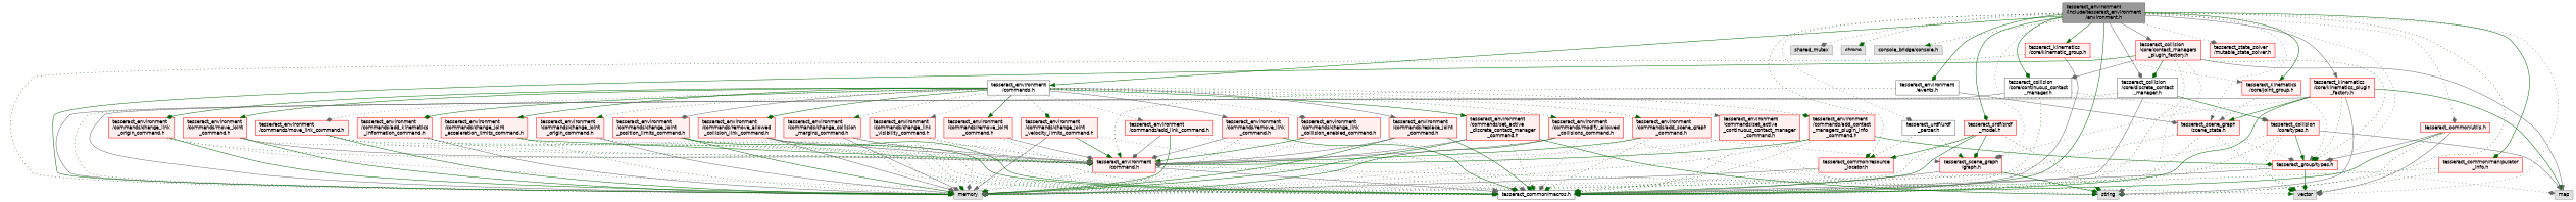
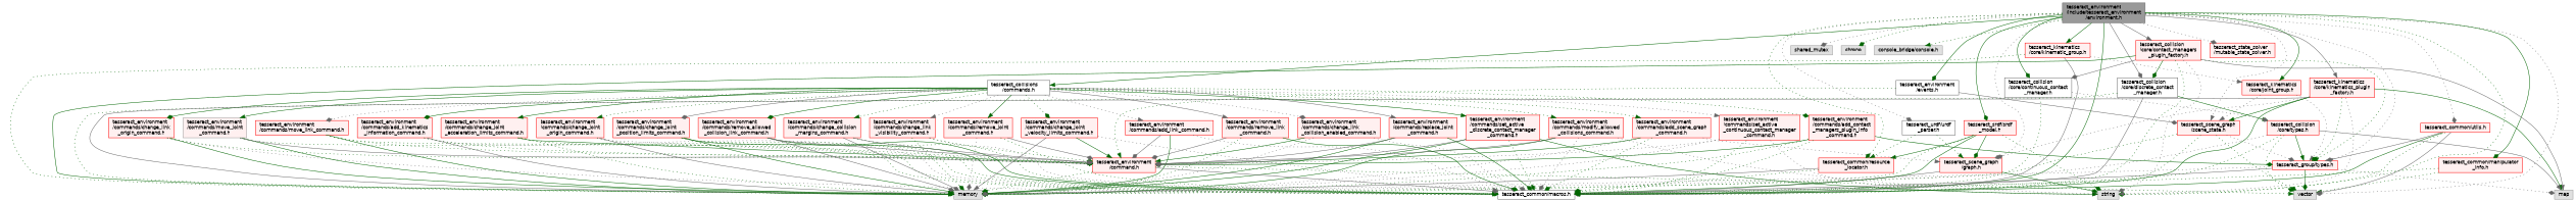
  digraph {
    fontname="DejaVu Sans"
    node [color=red fillcolor="#FFF0F0" fontname="DejaVu Sans" fontsize=10 shape=box style=filled]
    edge [arrowhead=diamond color=darkgreen fontname="DejaVu Sans" fontsize=10 labelfontname=Helvetica labelfontsize=10 style=dotted]
    n1 [color=gray40 fillcolor=grey60 fontcolor=black height=0.2 label="tesseract_environment\l/include/tesseract_environment\l/environment.h" width=0.4]
    n2 [color=grey40 fillcolor=white height=0.2 label="tesseract_common/macros.h" width=0.4]
    n3 [color=grey60 fillcolor="#E0E0E0" height=0.2 label=vector width=0.4]
    n4 [color=grey60 fillcolor="#E0E0E0" height=0.2 label=string width=0.4]
    n5 [color=grey60 fillcolor="#E0E0E0" height=0.2 label=shared_mutex width=0.4]
    n6 [color=grey60 fillcolor="#E0E0E0" height=0.2 label=chrono width=0.4]
    n7 [color=grey60 fillcolor="#E0E0E0" height=0.2 label="console_bridge/console.h" width=0.4]
-   n8 [color=grey40 fillcolor=white height=0.2 label="tesseract_environment\l/commands.h" width=0.4]
+   n8 [color=grey40 fillcolor=white height=0.2 label="tesseract_collisions\l/commands.h" width=0.4]
    n9 [height=0.2 label="tesseract_group/types.h" width=0.4]
    n10 [height=0.2 label="tesseract_scene_graph\l/graph.h" width=0.4]
    n11 [color=grey40 fillcolor=white height=0.2 label="tesseract_environment\l/events.h" width=0.4]
    n12 [height=0.2 label="tesseract_scene_graph\l/scene_state.h" width=0.4]
    n13 [color=grey40 fillcolor=white height=0.2 label="tesseract_collision\l/core/discrete_contact\l_manager.h" width=0.4]
    n14 [color=grey40 fillcolor=white height=0.2 label="tesseract_collision\l/core/continuous_contact\l_manager.h" width=0.4]
    n15 [height=0.2 label="tesseract_collision\l/core/contact_managers\l_plugin_factory.h" width=0.4]
    n16 [height=0.2 label="tesseract_state_solver\l/mutable_state_solver.h" width=0.4]
    n17 [color=grey40 fillcolor=white height=0.2 label="tesseract_urdf/urdf\l_parser.h" width=0.4]
    n18 [height=0.2 label="tesseract_common/resource\l_locator.h" width=0.4]
    n19 [height=0.2 label="tesseract_srdf/srdf\l_model.h" width=0.4]
    n20 [height=0.2 label="tesseract_common/manipulator\l_info.h" width=0.4]
    n21 [height=0.2 label="tesseract_common/utils.h" width=0.4]
    n22 [height=0.2 label="tesseract_kinematics\l/core/joint_group.h" width=0.4]
    n23 [height=0.2 label="tesseract_kinematics\l/core/kinematic_group.h" width=0.4]
    n24 [height=0.2 label="tesseract_kinematics\l/core/kinematics_plugin\l_factory.h" width=0.4]
    n25 [height=0.2 label="tesseract_environment\l/commands/add_contact\l_managers_plugin_info\l_command.h" width=0.4]
    n26 [height=0.2 label="tesseract_environment\l/commands/add_link_command.h" width=0.4]
    n27 [height=0.2 label="tesseract_environment\l/commands/add_kinematics\l_information_command.h" width=0.4]
    n28 [height=0.2 label="tesseract_environment\l/commands/add_scene_graph\l_command.h" width=0.4]
    n29 [height=0.2 label="tesseract_environment\l/commands/change_joint\l_acceleration_limits_command.h" width=0.4]
    n30 [height=0.2 label="tesseract_environment\l/commands/change_joint\l_origin_command.h" width=0.4]
    n31 [height=0.2 label="tesseract_environment\l/commands/change_joint\l_position_limits_command.h" width=0.4]
    n32 [height=0.2 label="tesseract_environment\l/commands/change_joint\l_velocity_limits_command.h" width=0.4]
    n33 [height=0.2 label="tesseract_environment\l/commands/change_link\l_collision_enabled_command.h" width=0.4]
    n34 [height=0.2 label="tesseract_environment\l/commands/change_link\l_origin_command.h" width=0.4]
    n35 [height=0.2 label="tesseract_environment\l/commands/change_link\l_visibility_command.h" width=0.4]
    n36 [height=0.2 label="tesseract_environment\l/commands/modify_allowed\l_collisions_command.h" width=0.4]
-   n37 [height=0.2 label="tesseract_environment\l/commands/move_joint\l_command.h" width=0.4]
+   n37 [color=grey60 height=0.2 label="tesseract_environment\l/commands/move_joint\l_command.h" width=0.4]
    n38 [height=0.2 label="tesseract_environment\l/commands/move_link_command.h" width=0.4]
    n39 [height=0.2 label="tesseract_environment\l/commands/remove_allowed\l_collision_link_command.h" width=0.4]
    n40 [height=0.2 label="tesseract_environment\l/commands/remove_joint\l_command.h" width=0.4]
    n41 [height=0.2 label="tesseract_environment\l/commands/remove_link\l_command.h" width=0.4]
    n42 [height=0.2 label="tesseract_environment\l/commands/replace_joint\l_command.h" width=0.4]
    n43 [height=0.2 label="tesseract_environment\l/commands/change_collision\l_margins_command.h" width=0.4]
    n44 [height=0.2 label="tesseract_environment\l/commands/set_active\l_continuous_contact_manager\l_command.h" width=0.4]
    n45 [height=0.2 label="tesseract_environment\l/commands/set_active\l_discrete_contact_manager\l_command.h" width=0.4]
    n46 [color=grey60 fillcolor="#E0E0E0" height=0.2 label=memory width=0.4]
    n47 [color=grey60 fillcolor="#E0E0E0" height=0.2 label=map width=0.4]
    n48 [height=0.2 label="tesseract_environment\l/command.h" width=0.4]
    n49 [height=0.2 label="tesseract_collision\l/core/types.h" width=0.4]
    n1 -> n2 [arrowhead=normal style=solid]
    n1 -> n3 [color=gray40]
    n1 -> n4
    n1 -> n5 [color=gray40]
    n1 -> n6
    n1 -> n7 [arrowhead=normal]
    n1 -> n8 [arrowhead=normal style=solid]
    n1 -> n9 [color=gray40]
    n1 -> n10 [color=gray40]
    n1 -> n11 [style=solid]
    n1 -> n12 [arrowhead=normal color=gray40]
    n1 -> n13 [color=gray40 style=solid]
    n1 -> n14 [style=solid]
    n1 -> n15 [arrowhead=normal color=gray40 style=solid]
    n1 -> n16 [color=gray40]
    n1 -> n17 [color=gray40]
    n1 -> n18
    n1 -> n19 [style=solid]
    n1 -> n20 [style=solid]
    n1 -> n21 [color=gray40]
    n1 -> n22 [arrowhead=normal style=solid]
    n1 -> n23 [arrowhead=normal style=solid]
    n1 -> n24 [arrowhead=normal color=gray40 style=solid]
    n8 -> n25
    n8 -> n26 [arrowhead=normal color=gray40]
    n8 -> n27 [style=solid]
    n8 -> n28 [arrowhead=normal]
    n8 -> n29 [arrowhead=normal style=solid]
    n8 -> n30 [arrowhead=normal]
    n8 -> n31 [color=gray40 style=solid]
    n8 -> n32
    n8 -> n33 [color=gray40]
    n8 -> n34 [style=solid]
    n8 -> n35 [arrowhead=normal color=gray40]
    n8 -> n36 [arrowhead=normal]
    n8 -> n37 [arrowhead=normal style=solid]
    n8 -> n38 [color=gray40]
    n8 -> n39 [style=solid]
    n8 -> n40 [arrowhead=normal style=solid]
    n8 -> n41 [arrowhead=normal color=gray40 style=solid]
    n8 -> n42 [arrowhead=normal color=gray40 style=solid]
    n8 -> n43 [arrowhead=normal]
    n8 -> n44 [arrowhead=normal color=gray40]
    n8 -> n45 [arrowhead=normal style=solid]
    n9 -> n2 [color=gray40 style=solid]
    n9 -> n3 [style=solid]
    n9 -> n46 [arrowhead=normal color=gray40]
    n9 -> n47 [color=gray40]
    n10 -> n2 [arrowhead=normal color=gray40 style=solid]
    n10 -> n4 [style=solid]
    n11 -> n12 [color=gray40 style=solid]
    n11 -> n48 [arrowhead=normal]
    n12 -> n2 [arrowhead=normal]
    n12 -> n3
    n12 -> n9 [color=gray40]
    n12 -> n46 [arrowhead=normal]
    n13 -> n2 [arrowhead=normal color=gray40 style=solid]
    n13 -> n46 [arrowhead=normal]
    n13 -> n49 [arrowhead=normal style=solid]
    n14 -> n2
-   n14 -> n46 [color=gray40 style=solid]
    n14 -> n49 [color=gray40]
    n15 -> n2 [arrowhead=normal]
    n15 -> n4 [color=gray40]
    n15 -> n9
    n15 -> n13 [style=solid]
    n15 -> n14 [color=gray40 style=solid]
    n15 -> n46 [arrowhead=normal style=solid]
    n15 -> n47 [arrowhead=normal color=gray40 style=solid]
    n17 -> n10 [arrowhead=normal]
    n17 -> n18 [arrowhead=normal]
    n18 -> n2
    n18 -> n46 [arrowhead=normal color=gray40 style=solid]
    n19 -> n2 [style=solid]
    n19 -> n4
    n19 -> n10 [style=solid]
    n19 -> n18 [arrowhead=normal style=solid]
    n19 -> n46
    n20 -> n2
    n20 -> n3 [arrowhead=normal]
    n21 -> n2 [arrowhead=normal style=solid]
    n21 -> n3 [arrowhead=normal color=gray40 style=solid]
    n21 -> n4
    n21 -> n9 [arrowhead=normal color=gray40 style=solid]
    n22 -> n9 [arrowhead=normal color=gray40]
    n22 -> n12 [arrowhead=normal color=gray40]
    n23 -> n2 [color=gray40 style=solid]
    n23 -> n22 [arrowhead=normal color=gray40]
    n23 -> n46
    n24 -> n2 [arrowhead=normal style=solid]
-   n24 -> n4 [arrowhead=normal color=gray40 style=solid]
+   n24 -> n4 [arrowhead=normal color=gray40]
    n24 -> n9
    n24 -> n10 [color=gray40]
    n24 -> n12 [arrowhead=normal style=solid]
    n24 -> n46 [arrowhead=normal color=gray40 style=solid]
    n24 -> n47 [arrowhead=normal style=solid]
    n25 -> n2
    n25 -> n9 [style=solid]
    n25 -> n46 [arrowhead=normal]
    n25 -> n48 [style=solid]
    n26 -> n2 [color=gray40]
    n26 -> n46 [arrowhead=normal style=solid]
    n26 -> n48 [color=gray40 style=solid]
    n27 -> n2 [arrowhead=normal color=gray40]
    n27 -> n46 [arrowhead=normal color=gray40 style=solid]
    n27 -> n48
    n28 -> n2
    n28 -> n10 [arrowhead=normal color=gray40]
    n28 -> n46 [arrowhead=normal color=gray40]
    n28 -> n48 [style=solid]
    n29 -> n2
    n29 -> n46 [arrowhead=normal]
    n29 -> n48 [style=solid]
    n30 -> n2 [arrowhead=normal]
    n30 -> n46 [arrowhead=normal color=gray40 style=solid]
    n30 -> n48 [arrowhead=normal color=gray40]
    n31 -> n2 [arrowhead=normal style=solid]
    n31 -> n46 [style=solid]
    n31 -> n48 [arrowhead=normal]
    n32 -> n2 [arrowhead=normal color=gray40]
    n32 -> n46 [arrowhead=normal color=gray40 style=solid]
    n32 -> n48 [arrowhead=normal style=solid]
    n33 -> n2 [color=gray40]
    n33 -> n46 [arrowhead=normal color=gray40]
    n33 -> n48 [arrowhead=normal style=solid]
    n34 -> n2 [arrowhead=normal color=gray40]
    n34 -> n46 [arrowhead=normal style=solid]
    n34 -> n48
    n35 -> n2 [arrowhead=normal color=gray40]
    n35 -> n46
    n35 -> n48
    n36 -> n2 [color=gray40]
    n36 -> n4 [arrowhead=normal color=gray40]
    n36 -> n46 [style=solid]
    n36 -> n48 [arrowhead=normal color=gray40 style=solid]
    n37 -> n2 [arrowhead=normal]
    n37 -> n46 [arrowhead=normal style=solid]
    n37 -> n48 [arrowhead=normal color=gray40 style=solid]
    n38 -> n2 [arrowhead=normal]
    n38 -> n46 [arrowhead=normal style=solid]
    n38 -> n48
    n39 -> n2 [arrowhead=normal style=solid]
    n39 -> n46 [color=gray40 style=solid]
    n39 -> n48 [color=gray40 style=solid]
    n40 -> n2 [arrowhead=normal]
    n40 -> n46 [color=gray40]
    n40 -> n48 [color=gray40 style=solid]
    n41 -> n2 [style=solid]
    n41 -> n46
    n41 -> n48 [color=gray40 style=solid]
    n42 -> n2 [style=solid]
    n42 -> n46 [style=solid]
    n42 -> n48 [color=gray40 style=solid]
    n43 -> n2
    n43 -> n46 [color=gray40 style=solid]
    n43 -> n48 [arrowhead=normal color=gray40 style=solid]
    n44 -> n2 [arrowhead=normal]
    n44 -> n4 [arrowhead=normal color=gray40]
    n44 -> n46 [color=gray40]
    n44 -> n48 [color=gray40]
    n45 -> n2
    n45 -> n4 [arrowhead=normal style=solid]
    n45 -> n46 [style=solid]
    n45 -> n48 [color=gray40 style=solid]
    n48 -> n2 [color=gray40 style=solid]
    n48 -> n3 [arrowhead=normal]
    n48 -> n46
    n49 -> n2
    n49 -> n3
    n49 -> n9 [arrowhead=normal style=solid]
    n49 -> n46 [color=gray40]
    n49 -> n47 [arrowhead=normal color=gray40 style=solid]
  }
